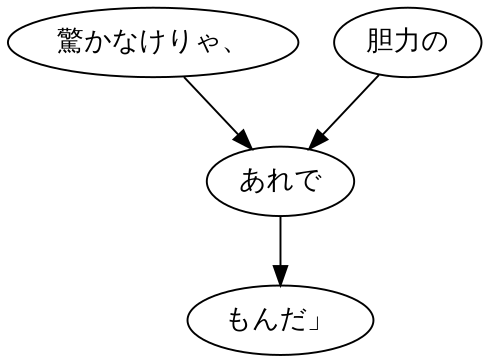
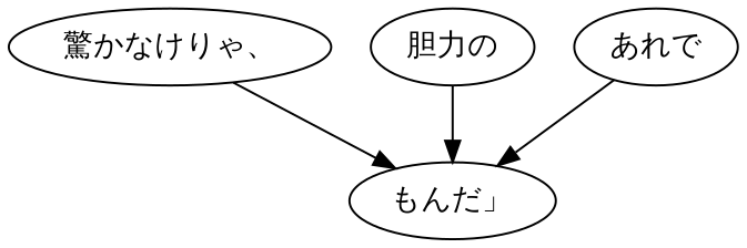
  digraph {
    fontname="Courier Prime"
    node [fontname="Courier Prime"]
    edge [fontname="Courier Prime"]
    n1 [label="驚かなけりゃ、"]
    n2 [label="もんだ」"]
    n3 [label="胆力の"]
    n4 [label="あれで"]
-   n1 -> n4
-   n3 -> n4
+   n1 -> n2
+   n3 -> n2
    n4 -> n2
  }
